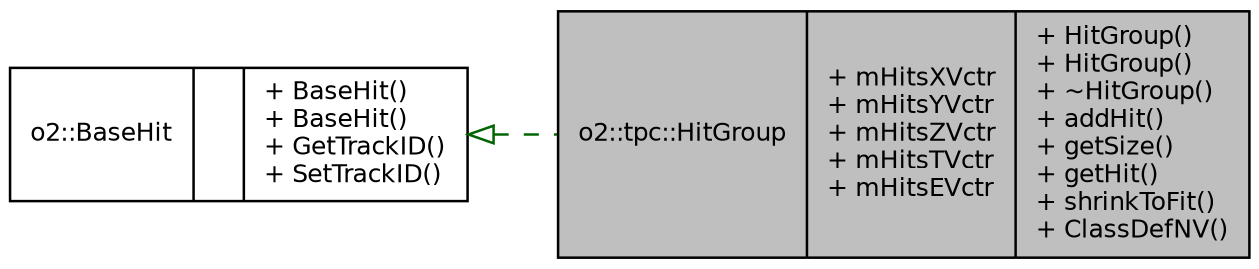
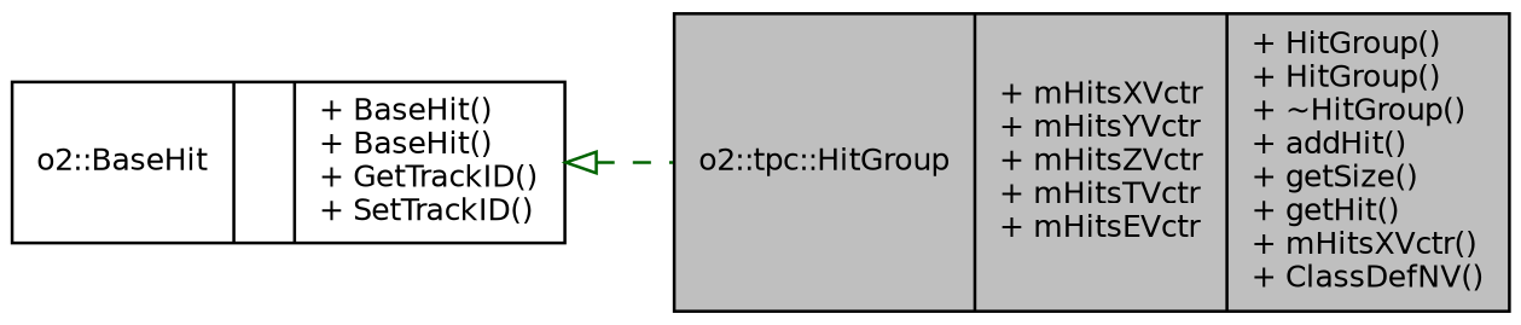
  digraph {
    rankdir=LR
    fontname="DejaVu Sans"
    node [color=black fontname="DejaVu Sans" fontsize=10 shape=record]
-   n1 [fillcolor=grey75 fontcolor=black height=0.2 label="{o2::tpc::HitGroup\n|+ mHitsXVctr\l+ mHitsYVctr\l+ mHitsZVctr\l+ mHitsTVctr\l+ mHitsEVctr\l|+ HitGroup()\l+ HitGroup()\l+ ~HitGroup()\l+ addHit()\l+ getSize()\l+ getHit()\l+ shrinkToFit()\l+ ClassDefNV()\l}" style=filled width=0.4]
+   n1 [fillcolor=grey75 fontcolor=black height=0.2 label="{o2::tpc::HitGroup\n|+ mHitsXVctr\l+ mHitsYVctr\l+ mHitsZVctr\l+ mHitsTVctr\l+ mHitsEVctr\l|+ HitGroup()\l+ HitGroup()\l+ ~HitGroup()\l+ addHit()\l+ getSize()\l+ getHit()\l+ mHitsXVctr()\l+ ClassDefNV()\l}" style=filled width=0.4]
    n2 [height=0.2 label="{o2::BaseHit\n||+ BaseHit()\l+ BaseHit()\l+ GetTrackID()\l+ SetTrackID()\l}" width=0.4]
    n2 -> n1 [arrowtail=onormal color=darkgreen dir=back fontname="DejaVu Sans" fontsize=10 labelfontname=Helvetica labelfontsize=10 style=dashed]
  }
